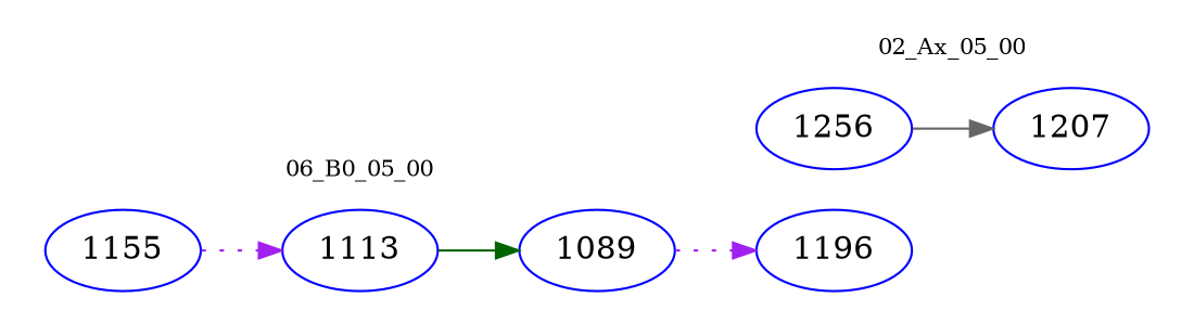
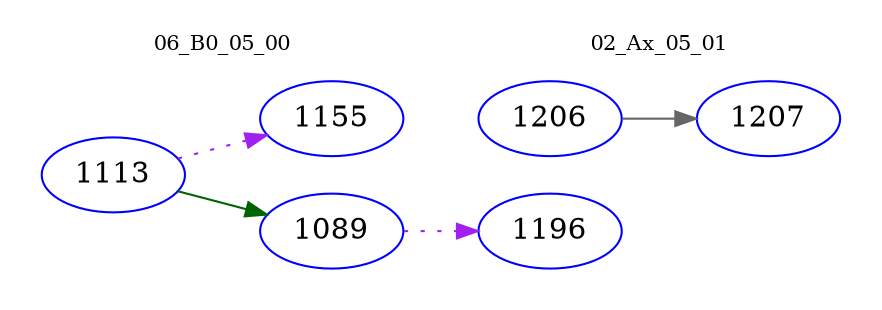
  digraph {
    rankdir=LR
    node [color=blue]
    edge [color=purple style=solid]
-   n1 [label=1256]
+   n1 [label=1206]
    n2 [label=1196]
    n3 [label=1207]
    n4 [label=1113]
    n5 [label=1089]
    n6 [label=1155]
    subgraph cluster_1 {
      color=white
      fontsize=10
-     label="02_Ax_05_00"
+     label="02_Ax_05_01"
      n1
      n2
      n3
    }
    subgraph cluster_2 {
      color=white
      fontsize=10
      label="06_B0_05_00"
      n4
      n5
      n6
    }
    n1 -> n3 [color=gray40]
    n4 -> n5 [color=darkgreen]
-   n6 -> n4 [style=dotted]
+   n4 -> n6 [style=dotted]
    n5 -> n2 [style=dotted]
  }
